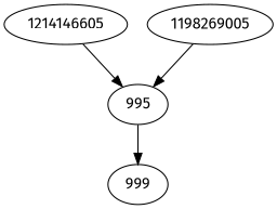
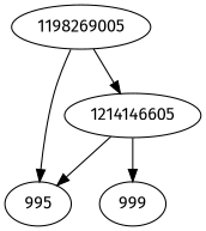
  strict digraph {
    fontname="Fira Sans"
    node [fontname="Fira Sans"]
    edge [fontname="Fira Sans"]
    n1 [label=1214146605]
    995
    n3 [label=999]
    1198269005
    n1 -> 995
-   995 -> n3
+   n1 -> n3
+   1198269005 -> n1
    1198269005 -> 995
  }
